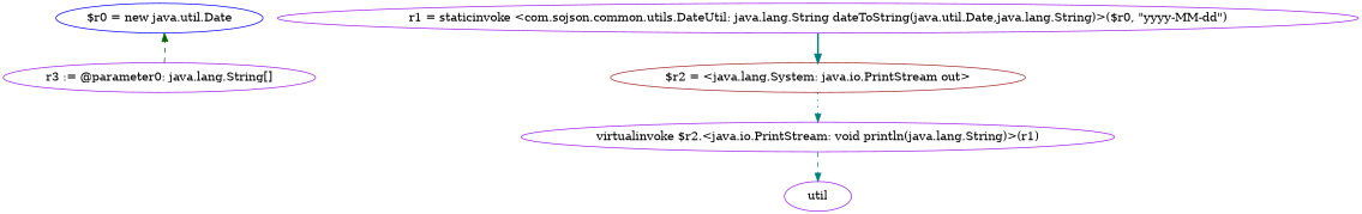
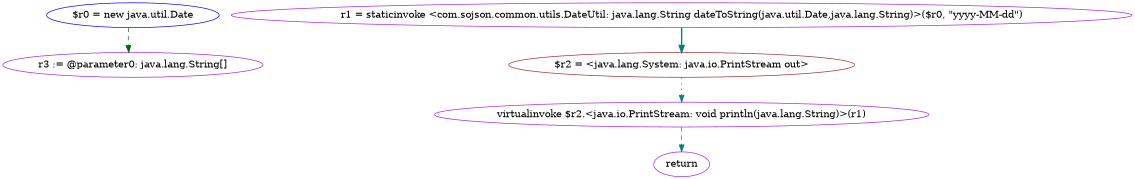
  digraph {
    node [color=purple]
    edge [color=teal style=dashed]
    "$r0 = new java.util.Date" [color=blue]
    "r3 := @parameter0: java.lang.String[]"
    "$r2 = <java.lang.System: java.io.PrintStream out>" [color=brown]
    "r1 = staticinvoke <com.sojson.common.utils.DateUtil: java.lang.String dateToString(java.util.Date,java.lang.String)>($r0, \"yyyy-MM-dd\")"
    "virtualinvoke $r2.<java.io.PrintStream: void println(java.lang.String)>(r1)"
-   return [label=util]
-   "r3 := @parameter0: java.lang.String[]" -> "$r0 = new java.util.Date" [color=darkgreen]
+   return
+   "$r0 = new java.util.Date" -> "r3 := @parameter0: java.lang.String[]" [color=darkgreen]
    "$r2 = <java.lang.System: java.io.PrintStream out>" -> "virtualinvoke $r2.<java.io.PrintStream: void println(java.lang.String)>(r1)" [style=dotted]
    "r1 = staticinvoke <com.sojson.common.utils.DateUtil: java.lang.String dateToString(java.util.Date,java.lang.String)>($r0, \"yyyy-MM-dd\")" -> "$r2 = <java.lang.System: java.io.PrintStream out>" [style=bold]
    "virtualinvoke $r2.<java.io.PrintStream: void println(java.lang.String)>(r1)" -> return
  }
